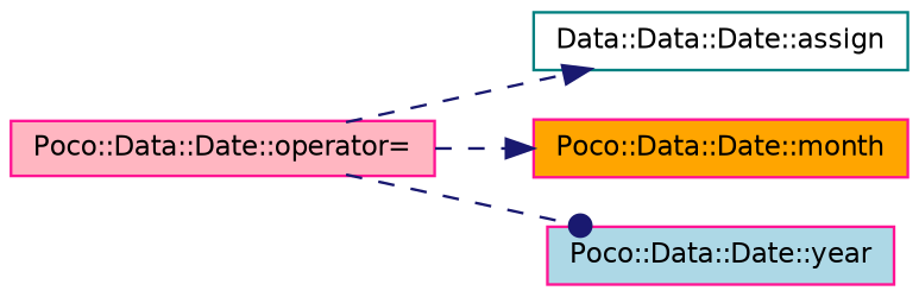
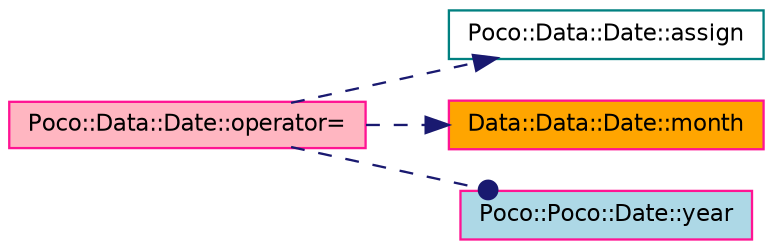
  digraph {
    rankdir=LR
    node [color=deeppink fontname=Helvetica fontsize=10 shape=record style=filled]
    edge [arrowhead=normal color=midnightblue fontname=Helvetica fontsize=10 labelfontname=Helvetica labelfontsize=10 style=dashed]
    n1 [fillcolor=lightpink fontcolor=black height=0.2 label="Poco::Data::Date::operator=" width=0.4]
-   n2 [color=teal fillcolor=white height=0.2 label="Data::Data::Date::assign" width=0.4]
-   n3 [fillcolor=orange height=0.2 label="Poco::Data::Date::month" width=0.4]
-   n4 [fillcolor=lightblue height=0.2 label="Poco::Data::Date::year" width=0.4]
+   n2 [color=teal fillcolor=white height=0.2 label="Poco::Data::Date::assign" width=0.4]
+   n3 [fillcolor=orange height=0.2 label="Data::Data::Date::month" width=0.4]
+   n4 [fillcolor=lightblue height=0.2 label="Poco::Poco::Date::year" width=0.4]
    n1 -> n2
    n1 -> n3
    n1 -> n4 [arrowhead=dot]
  }
